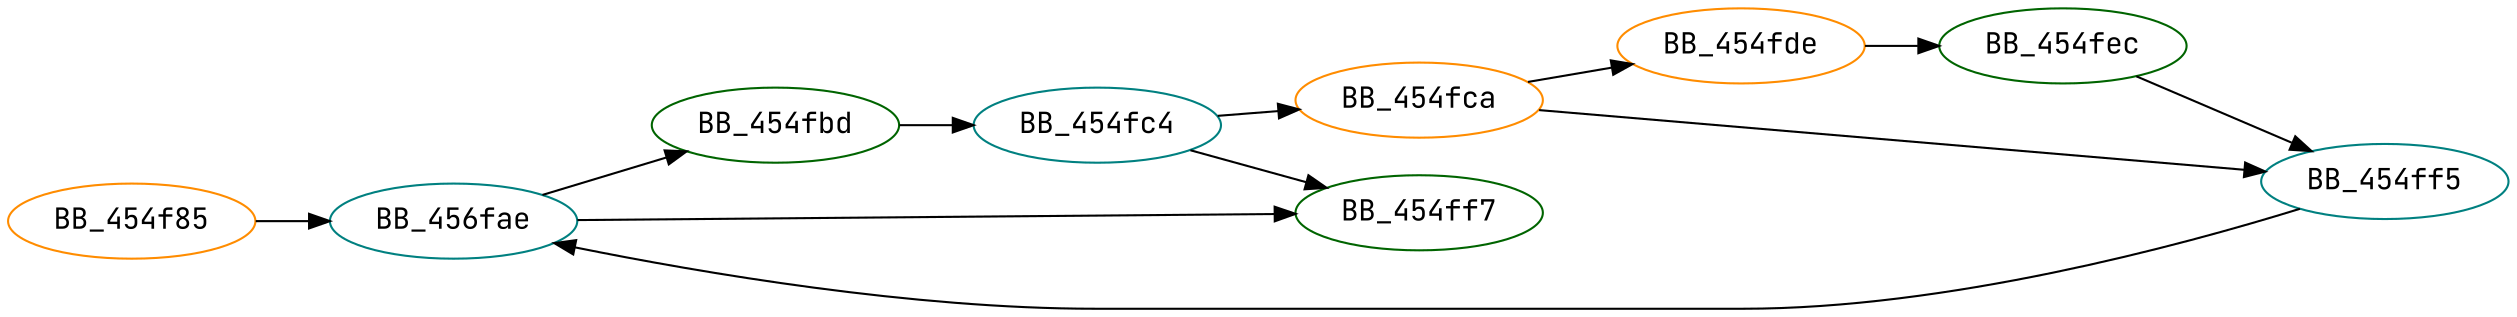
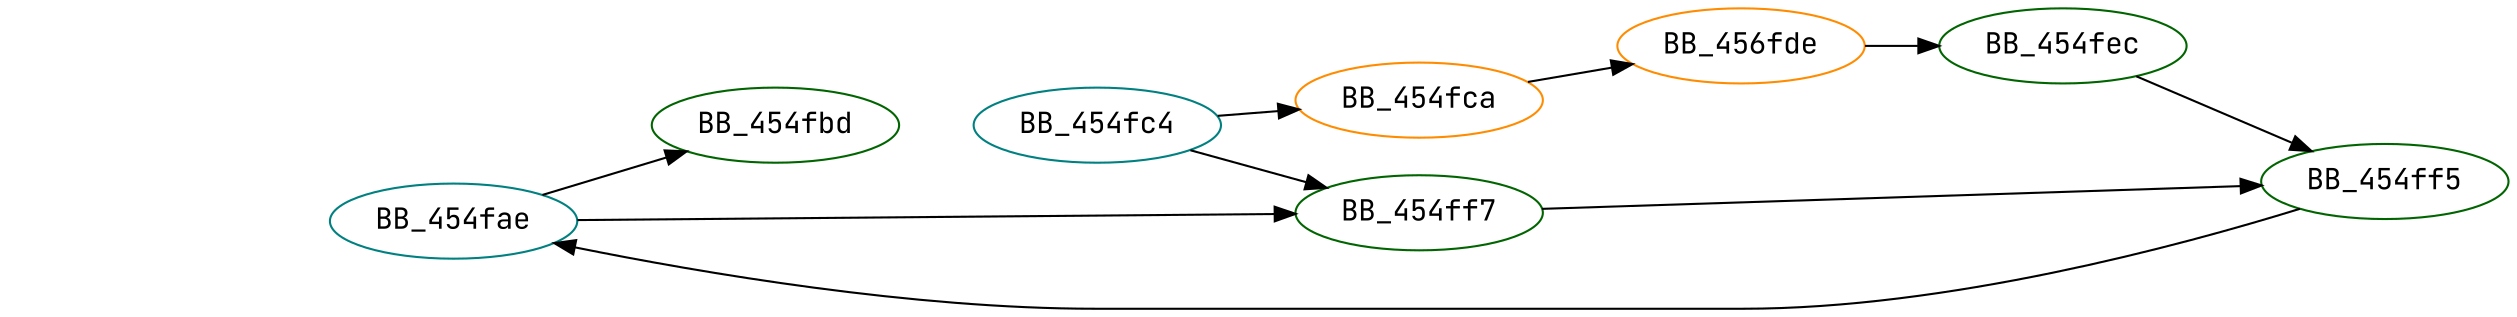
  digraph {
    fontname="JetBrains Mono"
    rankdir=LR
    node [color=darkgreen fontname="JetBrains Mono"]
    edge [fontname="JetBrains Mono"]
-   BB_454f85 [color=darkorange]
-   BB_454fae [color=teal label=BB_456fae]
+   BB_454fae [color=teal]
    BB_454fbd
    BB_454ff7
    BB_454fc4 [color=teal]
    BB_454fca [color=darkorange]
-   BB_454fde [color=darkorange]
-   BB_454ff5 [color=teal]
+   BB_454fde [color=darkorange label=BB_456fde]
+   BB_454ff5
    BB_454fec
-   BB_454f85 -> BB_454fae
    BB_454fae -> BB_454fbd
    BB_454fae -> BB_454ff7
-   BB_454fbd -> BB_454fc4
    BB_454fc4 -> BB_454ff7
    BB_454fc4 -> BB_454fca
    BB_454fca -> BB_454fde
-   BB_454fca -> BB_454ff5
+   BB_454ff7 -> BB_454ff5
    BB_454fde -> BB_454fec
    BB_454ff5 -> BB_454fae
    BB_454fec -> BB_454ff5
  }
